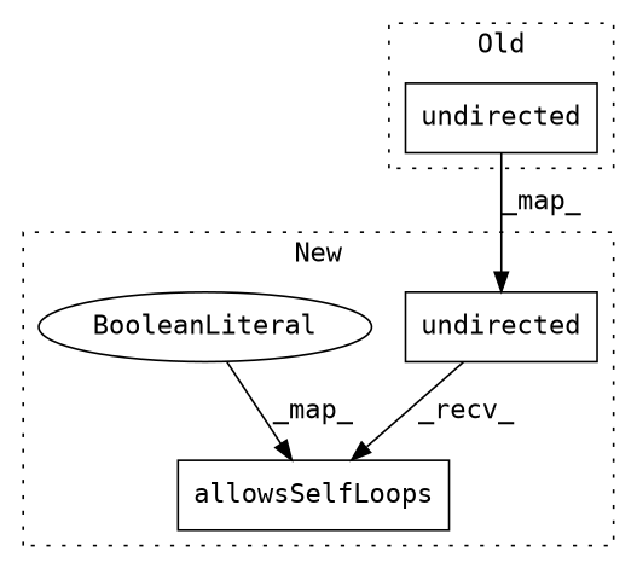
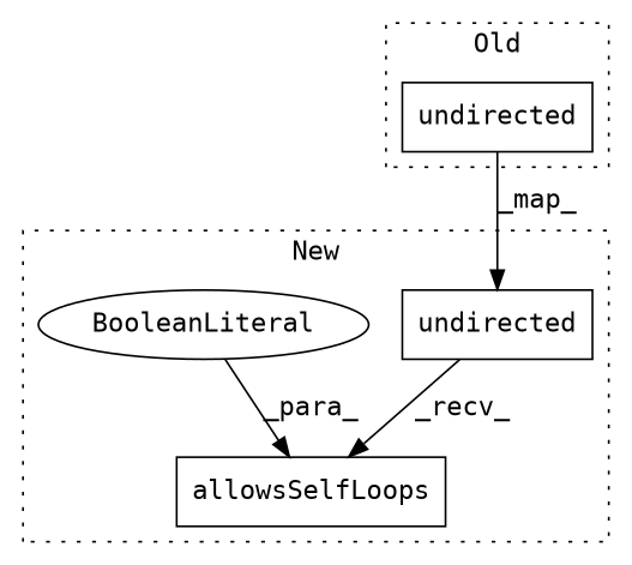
  digraph {
    fontname="DejaVu Sans Mono"
    node [a=32 l=12 shape=box fontname="DejaVu Sans Mono"]
    edge [fontname="DejaVu Sans Mono"]
    n1 [label=undirected s=24207]
    n2 [l="16,1" label=allowsSelfLoops s="24220,24240"]
    n3 [a=9 l=4 label=BooleanLiteral s=24236 shape=ellipse]
    n4 [label=undirected s=24541]
    subgraph cluster_1 {
      label=New
      style=dotted
      n1
      n2
      n3
    }
    subgraph cluster_2 {
      label=Old
      style=dotted
      n4
    }
    n1 -> n2 [label=_recv_]
-   n3 -> n2 [label=_map_]
+   n3 -> n2 [label=_para_]
    n4 -> n1 [label=_map_]
  }
